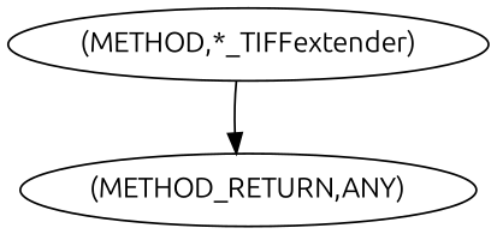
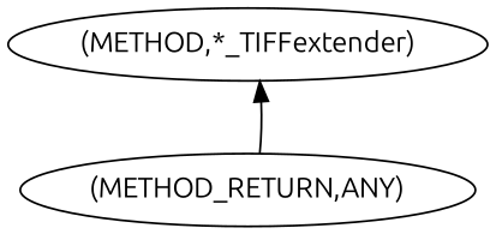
  digraph {
    fontname=Ubuntu
    node [fontname=Ubuntu]
    n1 [label=<(METHOD,*_TIFFextender)>]
    n2 [label=<(METHOD_RETURN,ANY)>]
-   n1 -> n2 [fontname=Ubuntu]
+   n2 -> n1 [fontname=Ubuntu]
  }
